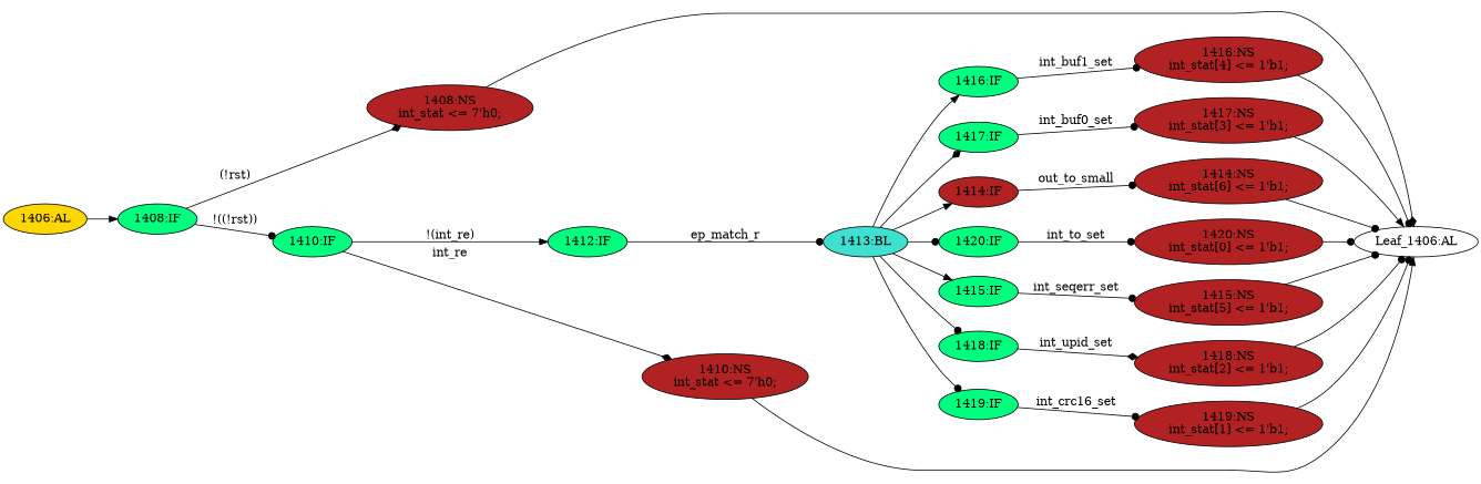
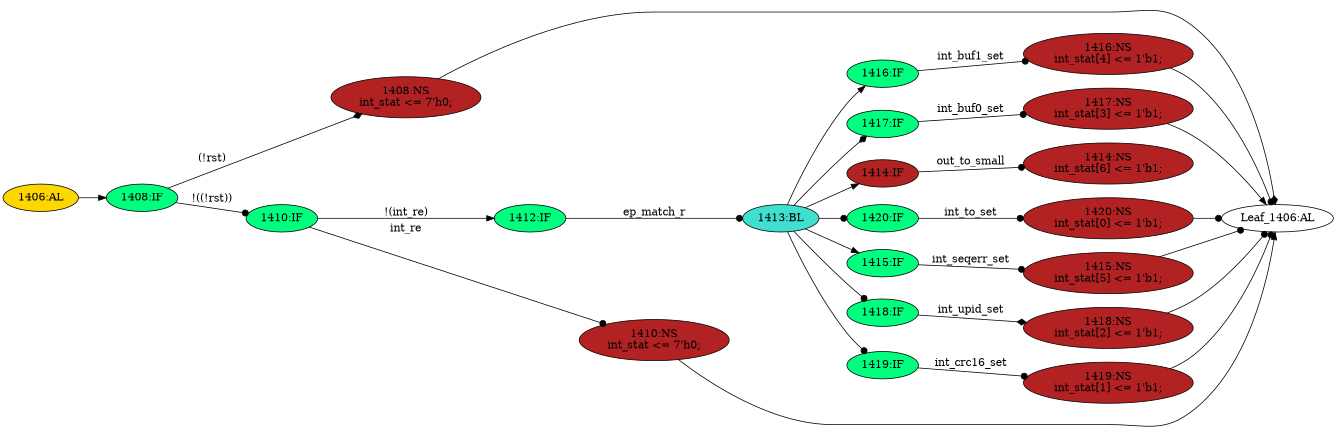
  strict digraph {
    rankdir=LR
    node [fillcolor=firebrick statements="[]" style=filled typ=IfStatement]
    edge [arrowhead=dot cond="[]" lineno=None]
    n1 [ast="<pyverilog.vparser.ast.NonblockingSubstitution object at 0x7f0a38eba6d0>" label="1420:NS\nint_stat[0] <= 1'b1;" statements="[<pyverilog.vparser.ast.NonblockingSubstitution object at 0x7f0a38eba6d0>]" typ=NonblockingSubstitution]
    n2 [def_var="['int_stat']" label="Leaf_1406:AL" fillcolor="" statements="" style="" typ=""]
    n3 [ast="<pyverilog.vparser.ast.NonblockingSubstitution object at 0x7f0a38eba890>" label="1417:NS\nint_stat[3] <= 1'b1;" statements="[<pyverilog.vparser.ast.NonblockingSubstitution object at 0x7f0a38eba890>]" typ=NonblockingSubstitution]
    n4 [ast="<pyverilog.vparser.ast.IfStatement object at 0x7f0a38ebaa50>" fillcolor=springgreen label="1412:IF"]
    n5 [ast="<pyverilog.vparser.ast.Block object at 0x7f0a38ebaa90>" fillcolor=turquoise label="1413:BL" typ=Block]
    n6 [ast="<pyverilog.vparser.ast.IfStatement object at 0x7f0a38ebafd0>" fillcolor=springgreen label="1416:IF"]
    n7 [ast="<pyverilog.vparser.ast.IfStatement object at 0x7f0a38da7290>" fillcolor=springgreen label="1417:IF"]
    n8 [ast="<pyverilog.vparser.ast.IfStatement object at 0x7f0a38ebaad0>" label="1414:IF"]
    n9 [ast="<pyverilog.vparser.ast.IfStatement object at 0x7f0a38da7850>" fillcolor=springgreen label="1420:IF"]
    n10 [ast="<pyverilog.vparser.ast.IfStatement object at 0x7f0a38ebad50>" fillcolor=springgreen label="1415:IF"]
    n11 [ast="<pyverilog.vparser.ast.IfStatement object at 0x7f0a38da7350>" fillcolor=springgreen label="1418:IF"]
    n12 [ast="<pyverilog.vparser.ast.IfStatement object at 0x7f0a38da75d0>" fillcolor=springgreen label="1419:IF"]
    n13 [ast="<pyverilog.vparser.ast.NonblockingSubstitution object at 0x7f0a38da7050>" label="1416:NS\nint_stat[4] <= 1'b1;" statements="[<pyverilog.vparser.ast.NonblockingSubstitution object at 0x7f0a38da7050>]" typ=NonblockingSubstitution]
    n14 [ast="<pyverilog.vparser.ast.NonblockingSubstitution object at 0x7f0a38ebab10>" label="1414:NS\nint_stat[6] <= 1'b1;" statements="[<pyverilog.vparser.ast.NonblockingSubstitution object at 0x7f0a38ebab10>]" typ=NonblockingSubstitution]
    n15 [ast="<pyverilog.vparser.ast.NonblockingSubstitution object at 0x7f0a38ebad90>" label="1415:NS\nint_stat[5] <= 1'b1;" statements="[<pyverilog.vparser.ast.NonblockingSubstitution object at 0x7f0a38ebad90>]" typ=NonblockingSubstitution]
    n16 [ast="<pyverilog.vparser.ast.NonblockingSubstitution object at 0x7f0a38da7390>" label="1418:NS\nint_stat[2] <= 1'b1;" statements="[<pyverilog.vparser.ast.NonblockingSubstitution object at 0x7f0a38da7390>]" typ=NonblockingSubstitution]
    n17 [ast="<pyverilog.vparser.ast.NonblockingSubstitution object at 0x7f0a38da7610>" label="1419:NS\nint_stat[1] <= 1'b1;" statements="[<pyverilog.vparser.ast.NonblockingSubstitution object at 0x7f0a38da7610>]" typ=NonblockingSubstitution]
    n18 [ast="<pyverilog.vparser.ast.Always object at 0x7f0a38da7910>" clk_sens=True fillcolor=gold label="1406:AL" sens="['clk']" typ=Always use_var="['out_to_small', 'int_crc16_set', 'int_seqerr_set', 'int_upid_set', 'ep_match_r', 'rst', 'int_buf0_set', 'int_re', 'int_to_set', 'int_buf1_set']"]
    n19 [ast="<pyverilog.vparser.ast.IfStatement object at 0x7f0a38da7a10>" fillcolor=springgreen label="1408:IF"]
    n20 [ast="<pyverilog.vparser.ast.NonblockingSubstitution object at 0x7f0a38da7c10>" label="1408:NS\nint_stat <= 7'h0;" statements="[<pyverilog.vparser.ast.NonblockingSubstitution object at 0x7f0a38da7c10>]" typ=NonblockingSubstitution]
    n21 [ast="<pyverilog.vparser.ast.IfStatement object at 0x7f0a38da7a50>" fillcolor=springgreen label="1410:IF"]
    n22 [ast="<pyverilog.vparser.ast.NonblockingSubstitution object at 0x7f0a38da7a90>" label="1410:NS\nint_stat <= 7'h0;" statements="[<pyverilog.vparser.ast.NonblockingSubstitution object at 0x7f0a38da7a90>]" typ=NonblockingSubstitution]
    n1 -> n2
    n3 -> n2 [arrowhead=normal]
    n4 -> n5 [cond="['ep_match_r']" label=ep_match_r lineno=1412]
    n5 -> n6 [arrowhead=normal]
    n5 -> n7 [arrowhead=diamond]
    n5 -> n8 [arrowhead=normal]
    n5 -> n9
    n5 -> n10 [arrowhead=normal]
    n5 -> n11
    n5 -> n12
    n6 -> n13 [cond="['int_buf1_set']" label=int_buf1_set lineno=1416]
    n7 -> n3 [cond="['int_buf0_set']" label=int_buf0_set lineno=1417]
    n8 -> n14 [cond="['out_to_small']" label=out_to_small lineno=1414]
    n9 -> n1 [cond="['int_to_set']" label=int_to_set lineno=1420]
    n10 -> n15 [cond="['int_seqerr_set']" label=int_seqerr_set lineno=1415]
    n11 -> n16 [arrowhead=diamond cond="['int_upid_set']" label=int_upid_set lineno=1418]
    n12 -> n17 [cond="['int_crc16_set']" label=int_crc16_set lineno=1419]
    n13 -> n2
-   n14 -> n2
    n15 -> n2
    n16 -> n2
    n17 -> n2
    n18 -> n19 [arrowhead=normal]
    n19 -> n20 [arrowhead=diamond cond="['rst']" label="(!rst)" lineno=1408]
    n19 -> n21 [cond="['rst']" label="!((!rst))" lineno=1408]
    n20 -> n2 [arrowhead=diamond]
    n21 -> n4 [arrowhead=normal cond="['int_re']" label="!(int_re)" lineno=1410]
-   n21 -> n22 [arrowhead=diamond cond="['int_re']" label=int_re lineno=1410]
+   n21 -> n22 [cond="['int_re']" label=int_re lineno=1410]
    n22 -> n2 [arrowhead=normal]
  }
